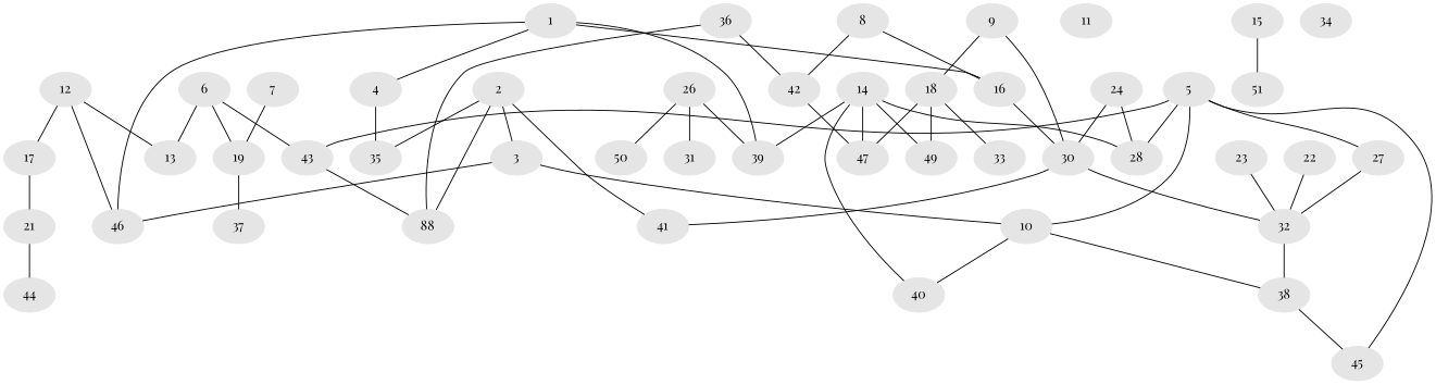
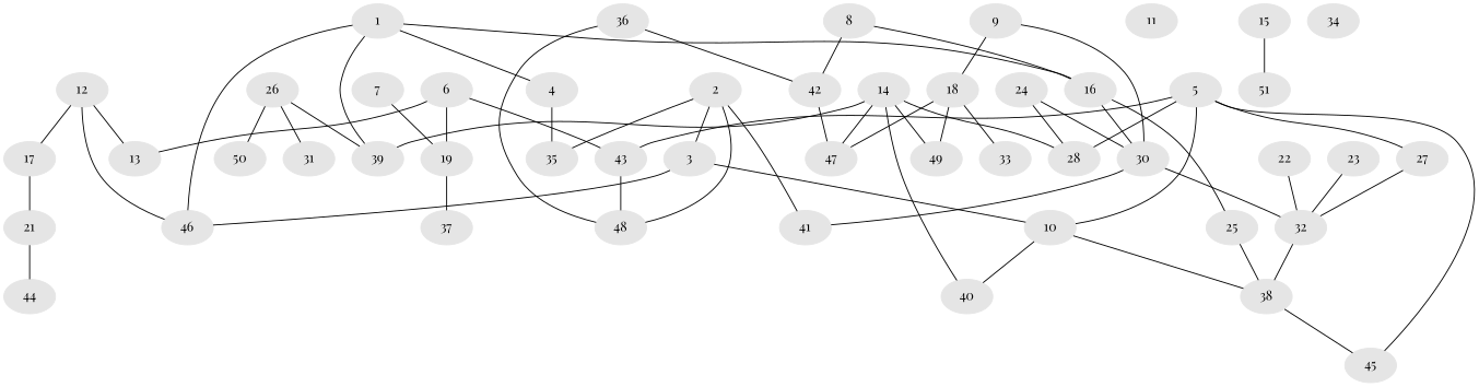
  graph {
    fontname="Playfair Display"
    node [color=gray90 fontname="Playfair Display" style=filled]
    edge [fontname="Playfair Display"]
    1
    4
    16
    39
    46
    35
    30
+   25
    2
    3
    41
-   48 [label=88]
+   48
    10
    38
    40
    5
    27
    28
    43
    45
    32
    6
    13
    19
    37
    7
    8
    42
    47
    9
    18
    49
    33
    11
    12
    17
    21
    14
    15
    51
    44
    22
    23
    24
    26
    31
    50
    34
    36
    1 -- 4
    1 -- 16
    1 -- 39
    1 -- 46
    4 -- 35
    16 -- 30
+   16 -- 25
    30 -- 41
    30 -- 32
+   25 -- 38
    2 -- 35
    2 -- 3
    2 -- 41
    2 -- 48
    3 -- 46
    3 -- 10
    10 -- 38
    10 -- 40
    38 -- 45
    5 -- 10
    5 -- 27
    5 -- 28
    5 -- 43
    5 -- 45
    27 -- 32
    43 -- 48
    32 -- 38
    6 -- 43
    6 -- 13
    6 -- 19
    19 -- 37
    7 -- 19
    8 -- 16
    8 -- 42
    42 -- 47
    9 -- 30
    9 -- 18
    18 -- 47
    18 -- 49
    18 -- 33
    12 -- 46
    12 -- 13
    12 -- 17
    17 -- 21
    21 -- 44
    14 -- 39
    14 -- 40
    14 -- 28
    14 -- 47
    14 -- 49
    15 -- 51
    22 -- 32
    23 -- 32
    24 -- 30
    24 -- 28
    26 -- 39
    26 -- 31
    26 -- 50
    36 -- 48
    36 -- 42
  }
